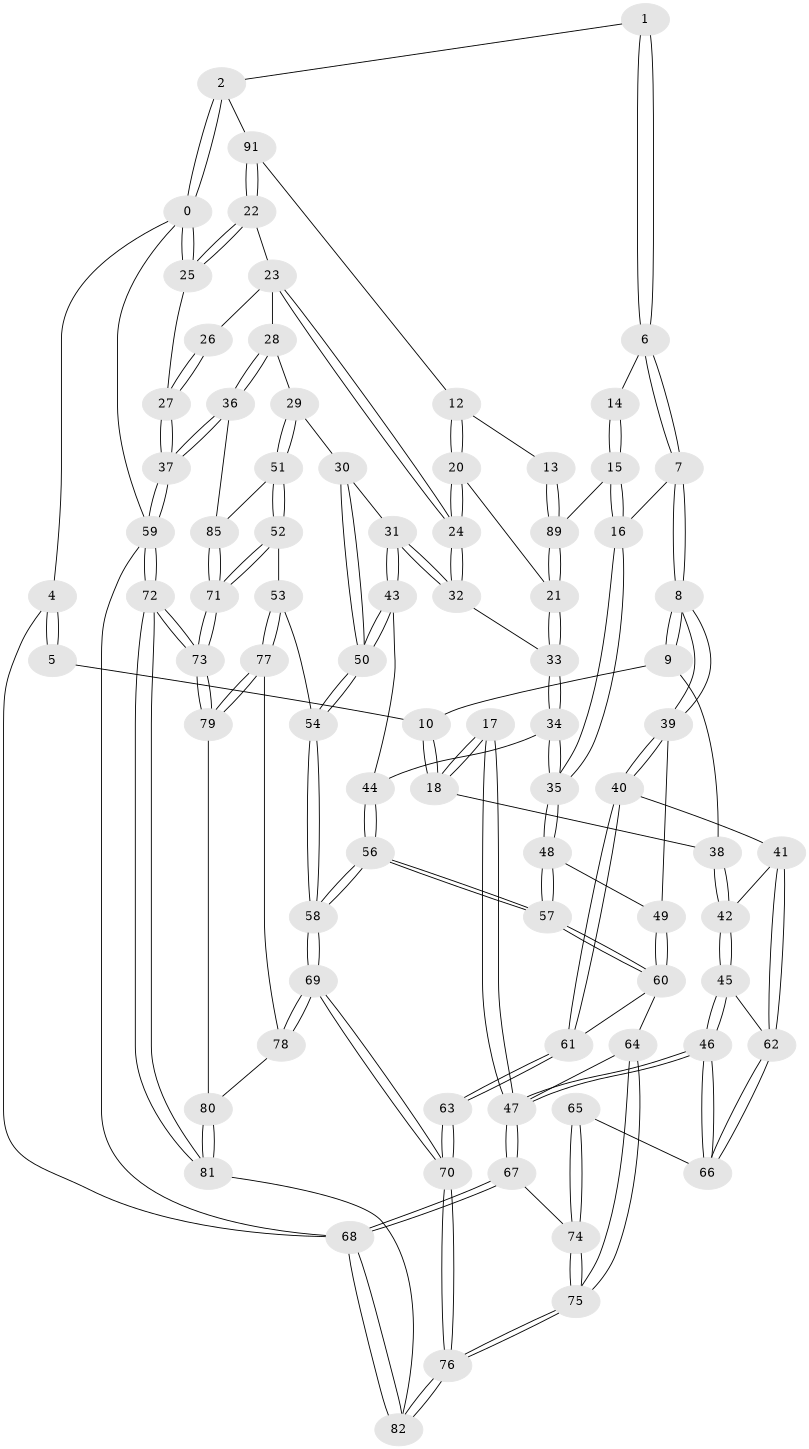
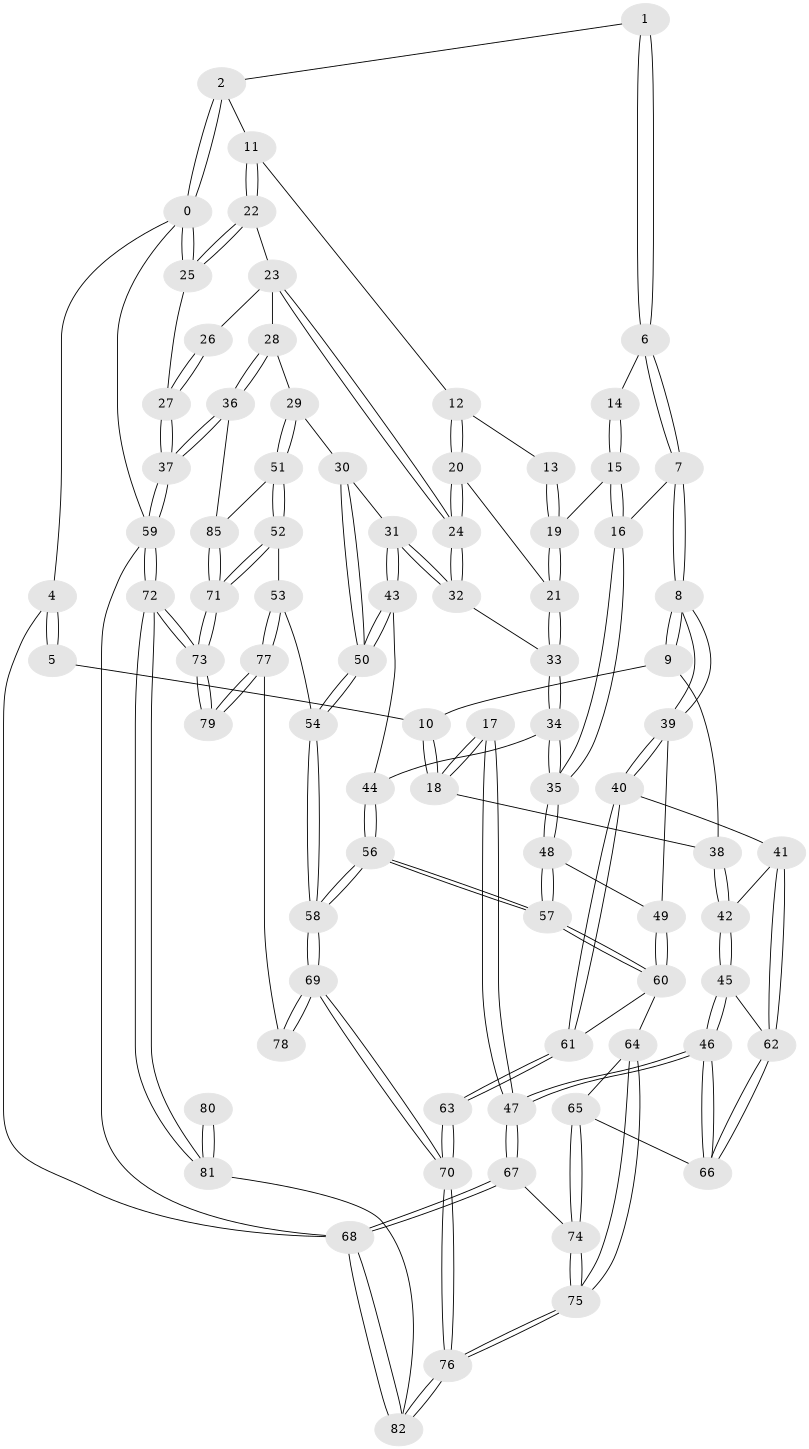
  graph {
    node [color=gray90 style=filled]
    1
    2
    6
    n4 [label=0]
-   11 [label=91]
+   11
    7
    14
    4
    25
    59
    12
    22
    5
    68
    27
    72
    10
    17
    18
    47
    82
    8
    16
    15
    9
    39
    35
    38
    40
    49
    42
    13
    20
    23
-   19 [label=89]
+   19
    21
    24
    48
    67
    33
    32
    34
    26
    28
    37
    29
    36
    30
    51
    n50 [label=85]
    31
    50
    52
    43
    54
    44
    56
    57
    71
    45
    41
    61
    60
    62
    63
    66
    46
    58
    74
    64
    53
    77
    73
    78
    79
    69
    70
    81
    65
    75
    76
    80
    1 -- 2
    1 -- 6
    1 -- 6
    2 -- n4
    2 -- n4
    2 -- 11
    6 -- 7
    6 -- 7
    6 -- 14
    n4 -- 4
    n4 -- 25
    n4 -- 25
    n4 -- 59
    11 -- 12
    11 -- 22
    11 -- 22
    7 -- 8
    7 -- 8
    7 -- 16
    14 -- 15
    14 -- 15
    4 -- 5
    4 -- 5
    4 -- 68
    25 -- 27
    59 -- 68
    59 -- 72
    59 -- 72
    12 -- 13
    12 -- 20
    12 -- 20
    22 -- 25
    22 -- 25
    22 -- 23
    5 -- 10
    68 -- 82
    68 -- 82
    27 -- 37
    27 -- 37
    72 -- 73
    72 -- 73
    72 -- 81
    72 -- 81
    10 -- 18
    10 -- 18
    17 -- 18
    17 -- 18
    17 -- 47
    17 -- 47
    18 -- 38
    47 -- 67
    47 -- 67
    8 -- 9
    8 -- 9
    8 -- 39
    8 -- 39
    16 -- 35
    16 -- 35
    15 -- 16
    15 -- 16
    15 -- 19
    9 -- 10
    9 -- 38
    39 -- 40
    39 -- 40
    39 -- 49
    35 -- 48
    35 -- 48
    38 -- 42
    38 -- 42
    40 -- 41
    40 -- 61
    40 -- 61
    49 -- 60
    49 -- 60
    42 -- 45
    42 -- 45
    13 -- 19
    13 -- 19
    20 -- 21
    20 -- 24
    20 -- 24
    23 -- 24
    23 -- 24
    23 -- 26
    23 -- 28
    19 -- 21
    19 -- 21
    21 -- 33
    21 -- 33
    24 -- 32
    24 -- 32
    48 -- 49
    48 -- 57
    48 -- 57
    67 -- 68
    67 -- 68
    67 -- 74
    33 -- 34
    33 -- 34
    32 -- 33
    34 -- 35
    34 -- 35
    34 -- 44
    26 -- 27
    26 -- 27
    28 -- 29
    28 -- 36
    28 -- 36
    37 -- 59
    37 -- 59
    29 -- 30
    29 -- 51
    29 -- 51
    36 -- 37
    36 -- 37
    36 -- n50
    30 -- 31
    30 -- 50
    30 -- 50
    51 -- n50
    51 -- 52
    51 -- 52
    n50 -- 71
    n50 -- 71
    31 -- 32
    31 -- 32
    31 -- 43
    31 -- 43
    50 -- 54
    50 -- 54
    52 -- 71
    52 -- 71
    52 -- 53
    43 -- 50
    43 -- 50
    43 -- 44
    54 -- 58
    54 -- 58
    44 -- 56
    44 -- 56
    56 -- 57
    56 -- 57
    56 -- 58
    56 -- 58
    57 -- 60
    57 -- 60
    71 -- 73
    71 -- 73
    45 -- 62
    45 -- 46
    45 -- 46
    41 -- 42
    41 -- 62
    41 -- 62
    61 -- 63
    61 -- 63
    60 -- 61
    60 -- 64
    62 -- 66
    62 -- 66
    63 -- 70
    63 -- 70
    46 -- 47
    46 -- 47
    46 -- 66
    46 -- 66
    58 -- 69
    58 -- 69
    74 -- 75
    74 -- 75
-   64 -- 47
+   64 -- 65
    64 -- 75
    64 -- 75
    53 -- 54
    53 -- 77
    53 -- 77
    77 -- 78
    77 -- 79
    77 -- 79
    73 -- 79
    73 -- 79
-   78 -- 80
-   79 -- 80
    69 -- 78
    69 -- 78
    69 -- 70
    69 -- 70
    70 -- 76
    70 -- 76
    81 -- 82
    65 -- 66
    65 -- 74
    65 -- 74
    75 -- 76
    75 -- 76
    76 -- 82
    76 -- 82
    80 -- 81
    80 -- 81
  }
